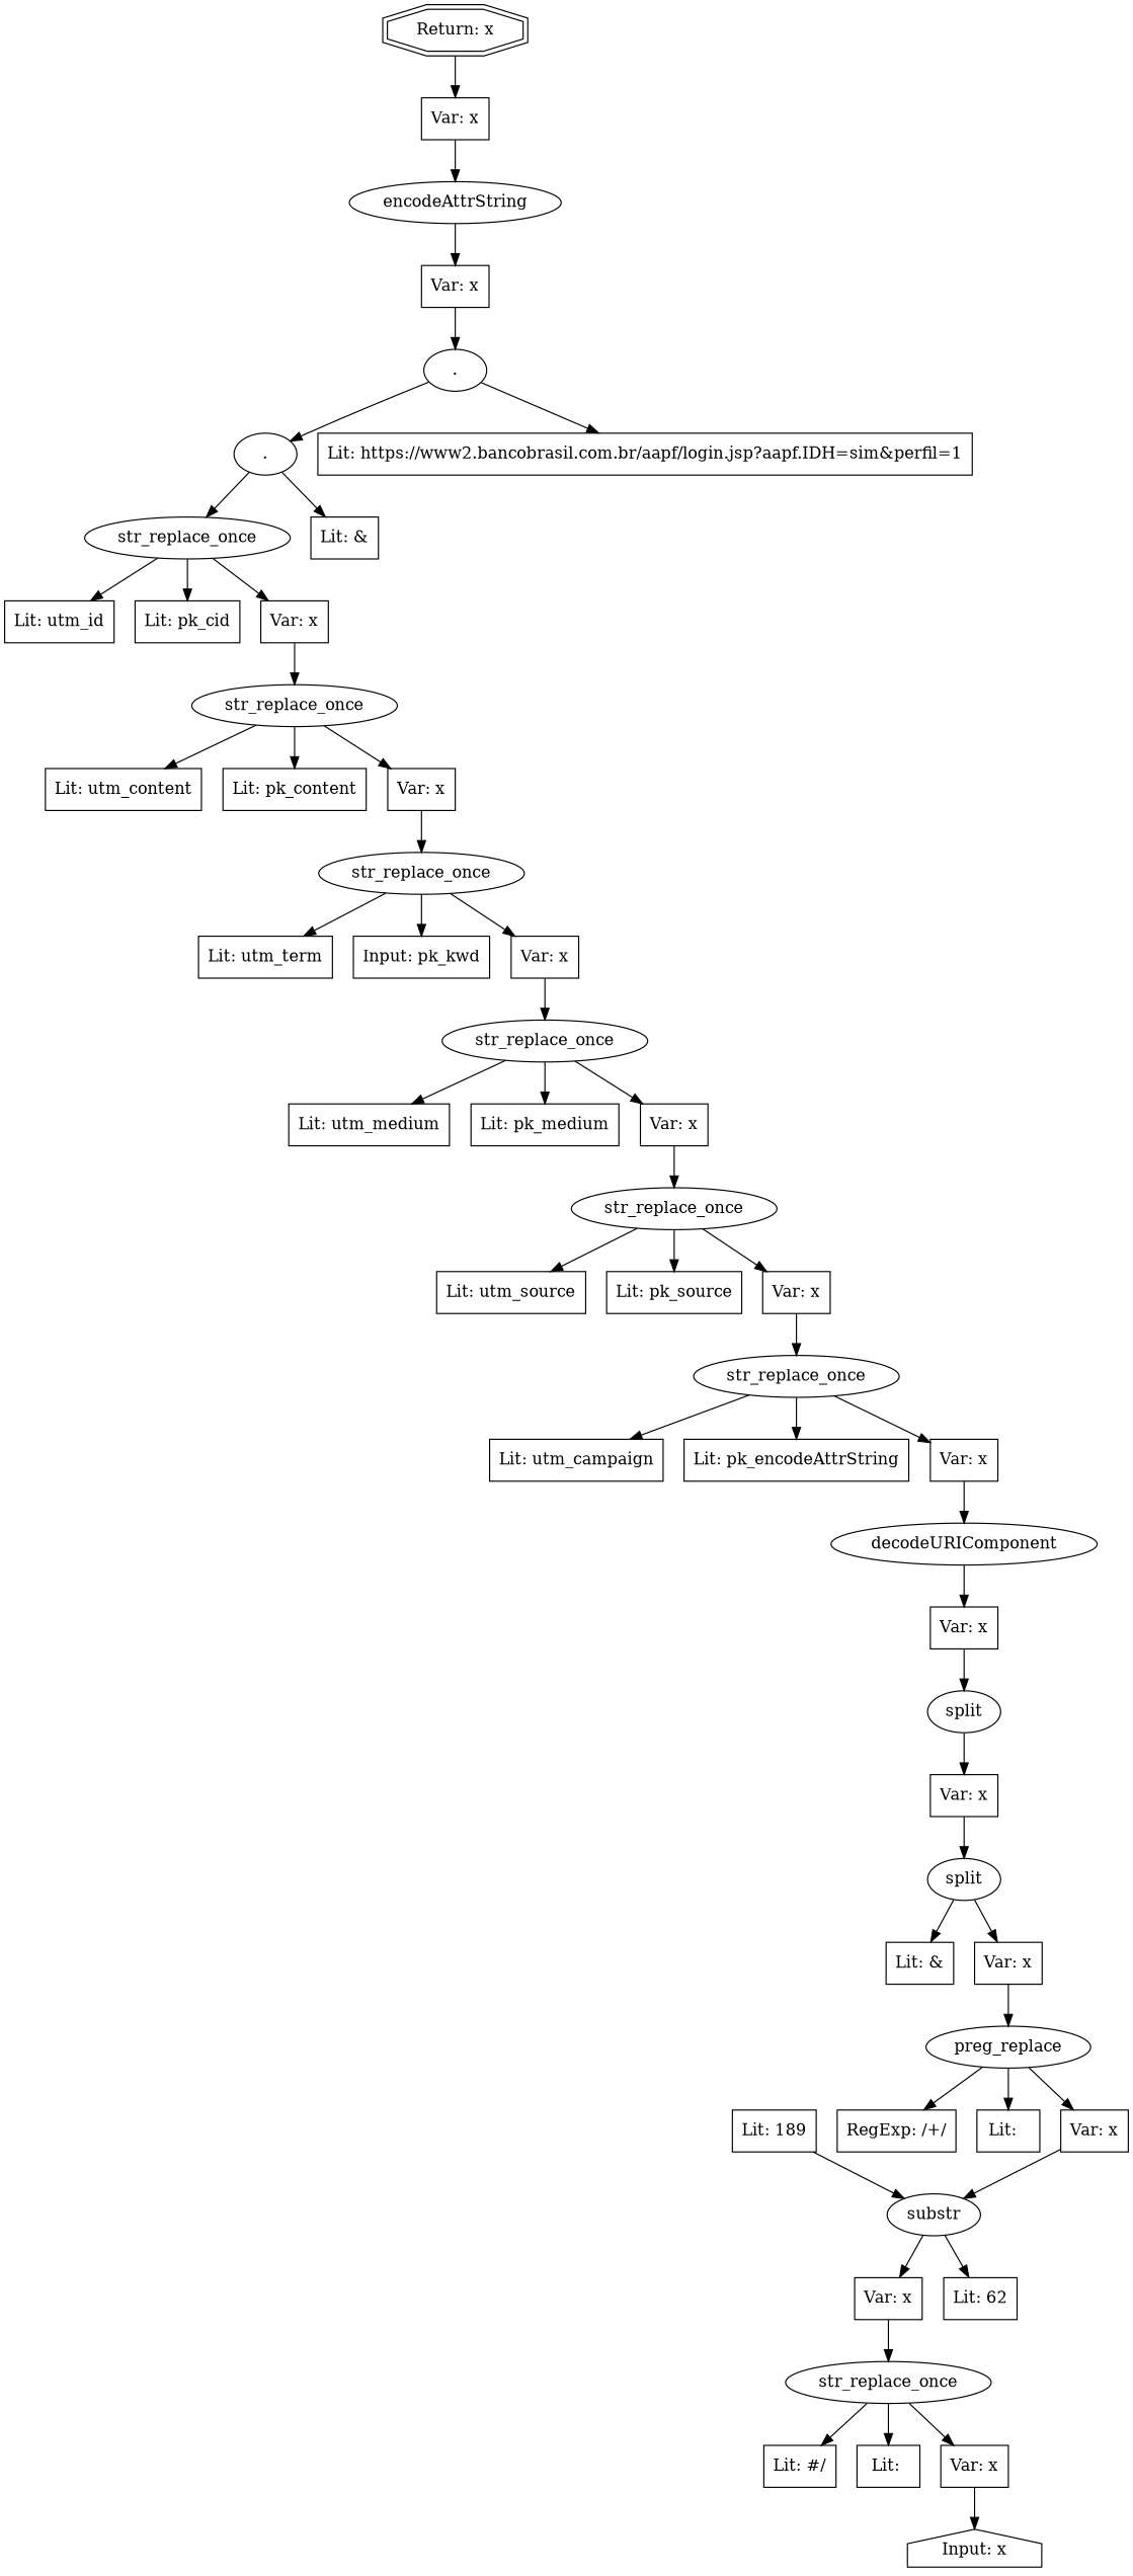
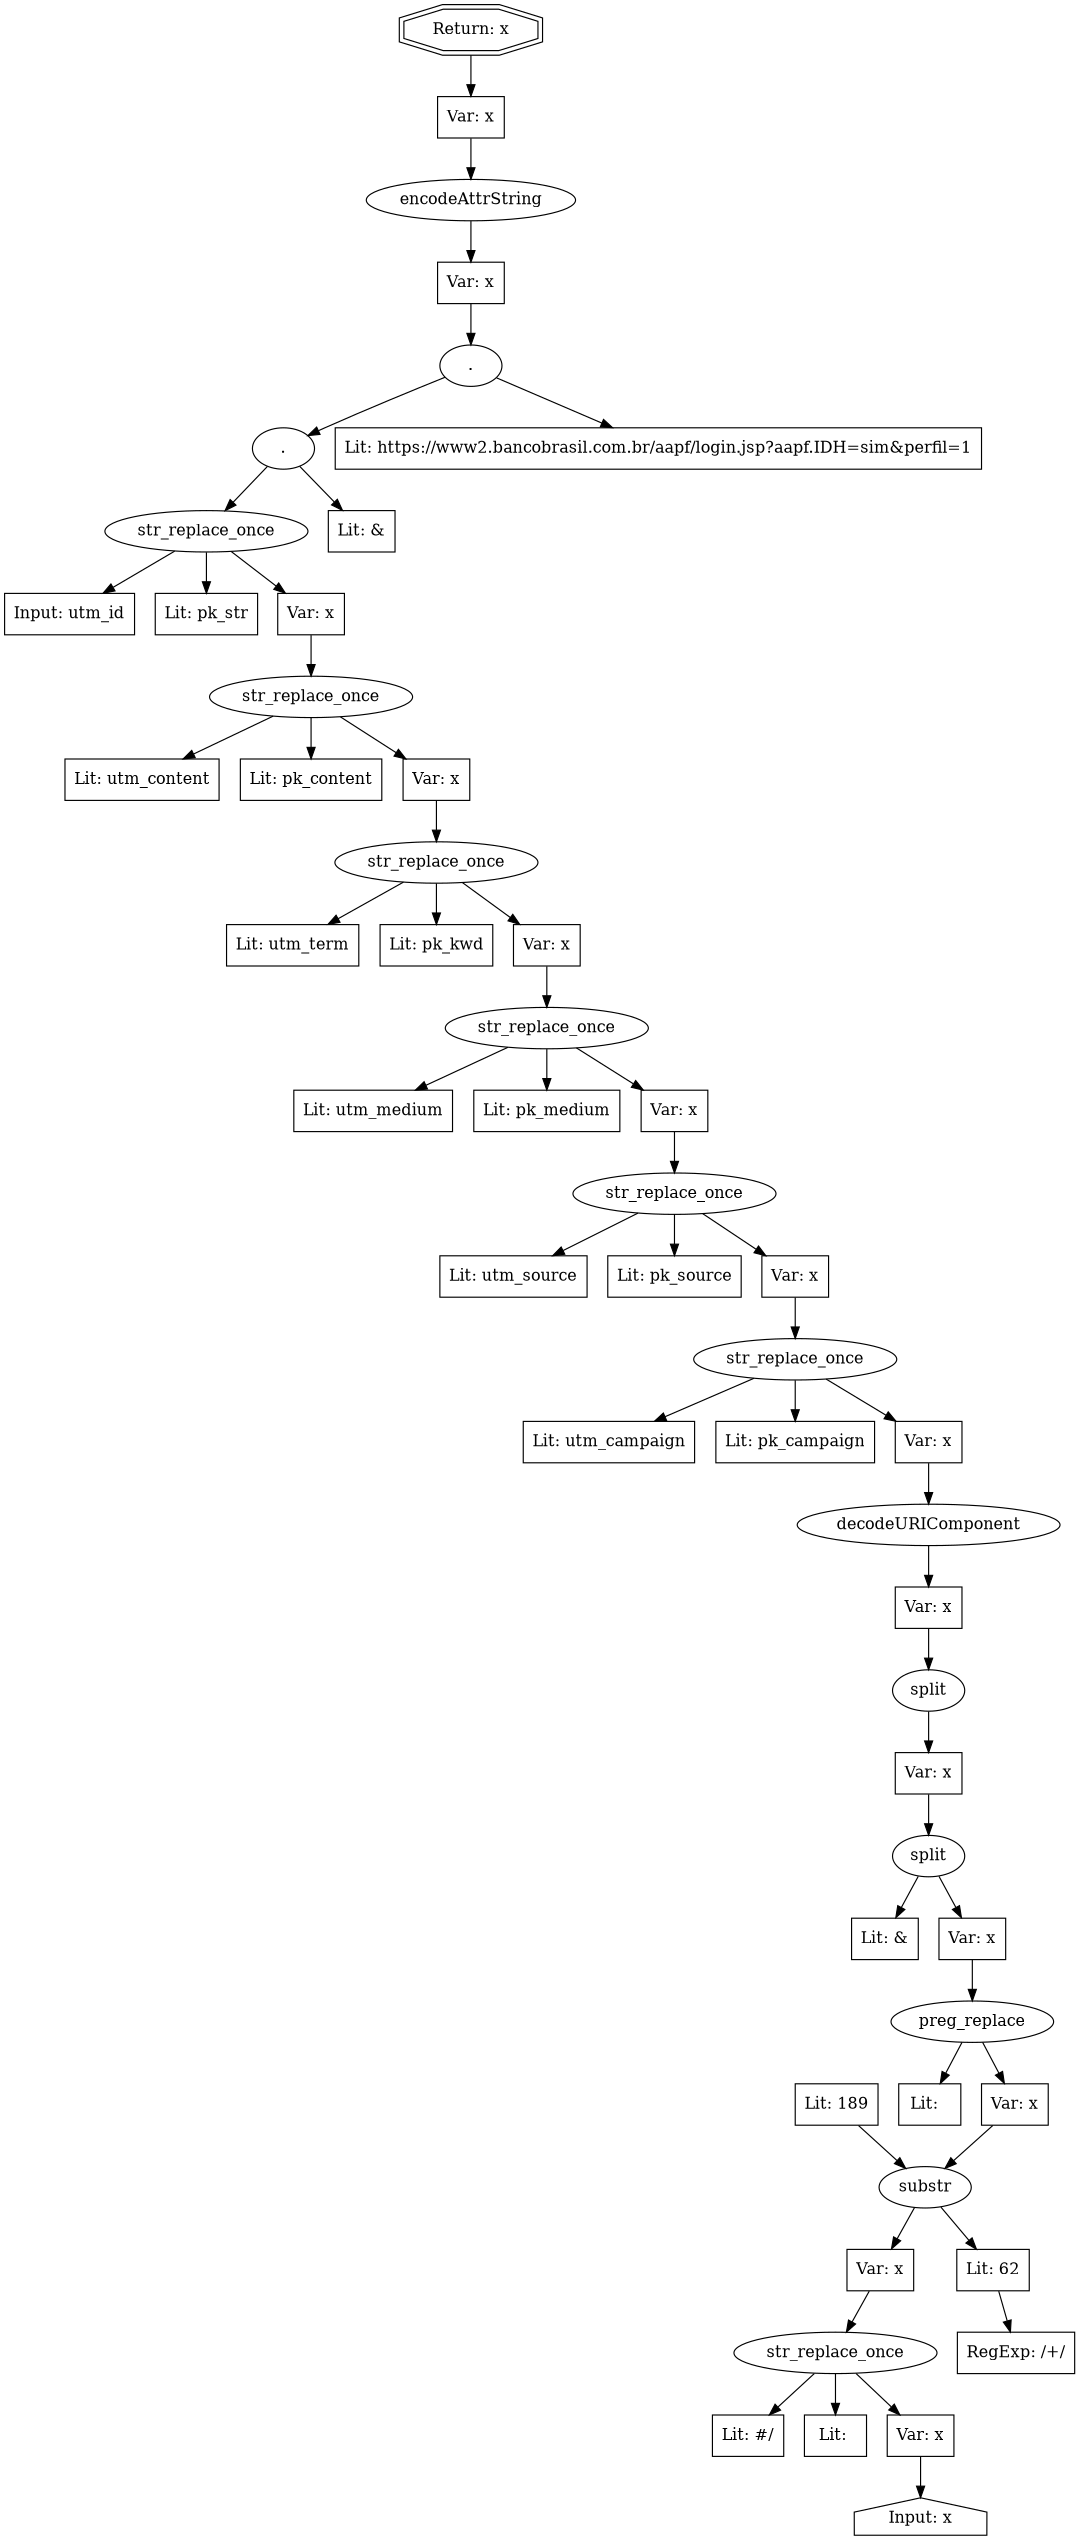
  digraph {
    fontname="DejaVu Serif"
    node [fontname="DejaVu Serif" shape=box]
    edge [fontname="DejaVu Serif"]
    n1 [label="Input: x" shape=house]
    n2 [label=str_replace_once shape=ellipse]
    n3 [label="Lit: #/"]
    n4 [label="Lit: "]
    n5 [label="Var: x"]
    n6 [label=substr shape=ellipse]
    n7 [label="Var: x"]
    n8 [label="Lit: 62"]
    n9 [label="Lit: 189"]
    n10 [label=preg_replace shape=ellipse]
    n11 [label="RegExp: /\+/"]
    n12 [label="Lit:  "]
    n13 [label="Var: x"]
    n14 [label=split shape=ellipse]
    n15 [label="Lit: &"]
    n16 [label="Var: x"]
    n17 [label=split shape=ellipse]
    n18 [label="Var: x"]
    n19 [label=decodeURIComponent shape=ellipse]
    n20 [label="Var: x"]
    n21 [label=str_replace_once shape=ellipse]
    n22 [label="Lit: utm_campaign"]
-   n23 [label="Lit: pk_encodeAttrString"]
+   n23 [label="Lit: pk_campaign"]
    n24 [label="Var: x"]
    n25 [label=str_replace_once shape=ellipse]
    n26 [label="Lit: utm_source"]
    n27 [label="Lit: pk_source"]
    n28 [label="Var: x"]
    n29 [label=str_replace_once shape=ellipse]
    n30 [label="Lit: utm_medium"]
    n31 [label="Lit: pk_medium"]
    n32 [label="Var: x"]
    n33 [label=str_replace_once shape=ellipse]
    n34 [label="Lit: utm_term"]
-   n35 [label="Input: pk_kwd"]
+   n35 [label="Lit: pk_kwd"]
    n36 [label="Var: x"]
    n37 [label=str_replace_once shape=ellipse]
    n38 [label="Lit: utm_content"]
    n39 [label="Lit: pk_content"]
    n40 [label="Var: x"]
    n41 [label=str_replace_once shape=ellipse]
-   n42 [label="Lit: utm_id"]
-   n43 [label="Lit: pk_cid"]
+   n42 [label="Input: utm_id"]
+   n43 [label="Lit: pk_str"]
    n44 [label="Var: x"]
    n45 [label="." shape=ellipse]
    n46 [label="Lit: &"]
    n47 [label="." shape=ellipse]
    n48 [label="Lit: https://www2.bancobrasil.com.br/aapf/login.jsp?aapf.IDH=sim&perfil=1"]
    n49 [label=encodeAttrString shape=ellipse]
    n50 [label="Var: x"]
    n51 [label="Var: x"]
    n52 [label="Return: x" shape=doubleoctagon]
    n2 -> n3
    n2 -> n4
    n2 -> n5
    n5 -> n1
    n6 -> n7
    n6 -> n8
    n7 -> n2
    n9 -> n6
-   n10 -> n11
+   n8 -> n11
    n10 -> n12
    n10 -> n13
    n13 -> n6
    n14 -> n15
    n14 -> n16
    n16 -> n10
    n17 -> n18
    n18 -> n14
    n19 -> n20
    n20 -> n17
    n21 -> n22
    n21 -> n23
    n21 -> n24
    n24 -> n19
    n25 -> n26
    n25 -> n27
    n25 -> n28
    n28 -> n21
    n29 -> n30
    n29 -> n31
    n29 -> n32
    n32 -> n25
    n33 -> n34
    n33 -> n35
    n33 -> n36
    n36 -> n29
    n37 -> n38
    n37 -> n39
    n37 -> n40
    n40 -> n33
    n41 -> n42
    n41 -> n43
    n41 -> n44
    n44 -> n37
    n45 -> n41
    n45 -> n46
    n47 -> n45
    n47 -> n48
    n49 -> n50
    n50 -> n47
    n51 -> n49
    n52 -> n51
  }
